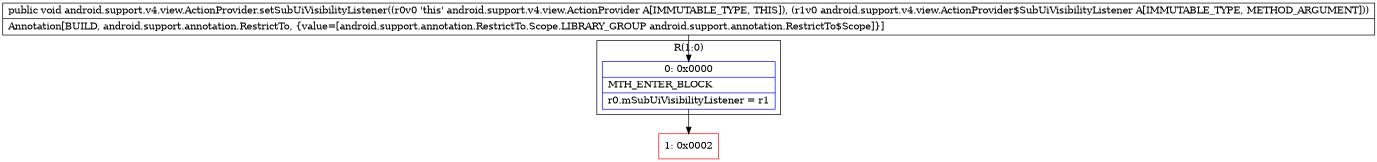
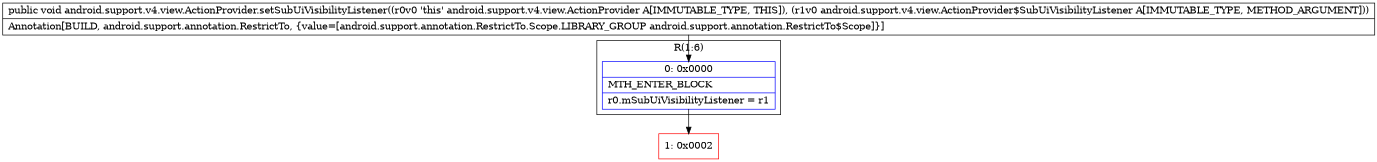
  digraph {
    node [shape=record]
    n1 [color=blue label="{0\:\ 0x0000|MTH_ENTER_BLOCK\l|r0.mSubUiVisibilityListener = r1\l}"]
    n2 [color=red label="{1\:\ 0x0002}"]
    n3 [label="{public void android.support.v4.view.ActionProvider.setSubUiVisibilityListener((r0v0 'this' android.support.v4.view.ActionProvider A[IMMUTABLE_TYPE, THIS]), (r1v0 android.support.v4.view.ActionProvider$SubUiVisibilityListener A[IMMUTABLE_TYPE, METHOD_ARGUMENT]))  | Annotation[BUILD, android.support.annotation.RestrictTo, \{value=[android.support.annotation.RestrictTo.Scope.LIBRARY_GROUP android.support.annotation.RestrictTo$Scope]\}]\l}"]
    subgraph cluster_1 {
-     label="R(1:0)"
+     label="R(1:6)"
      n1
    }
    n1 -> n2
    n3 -> n1
  }
